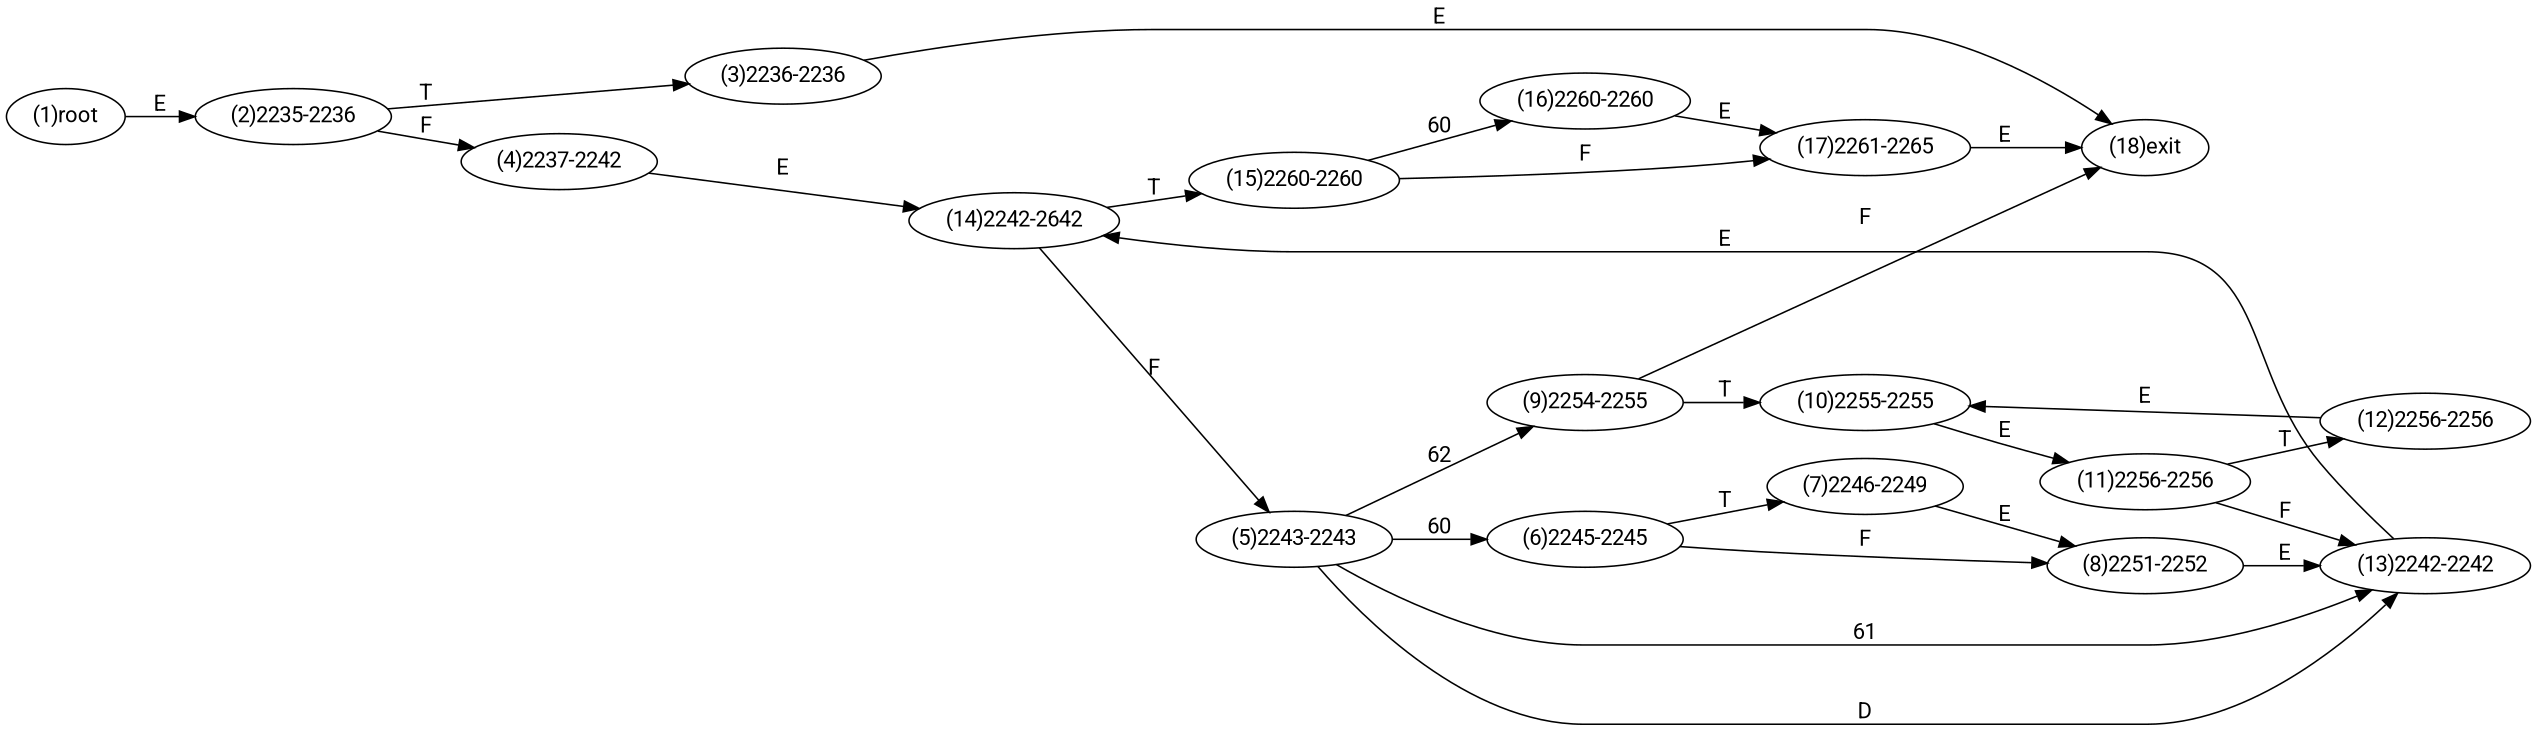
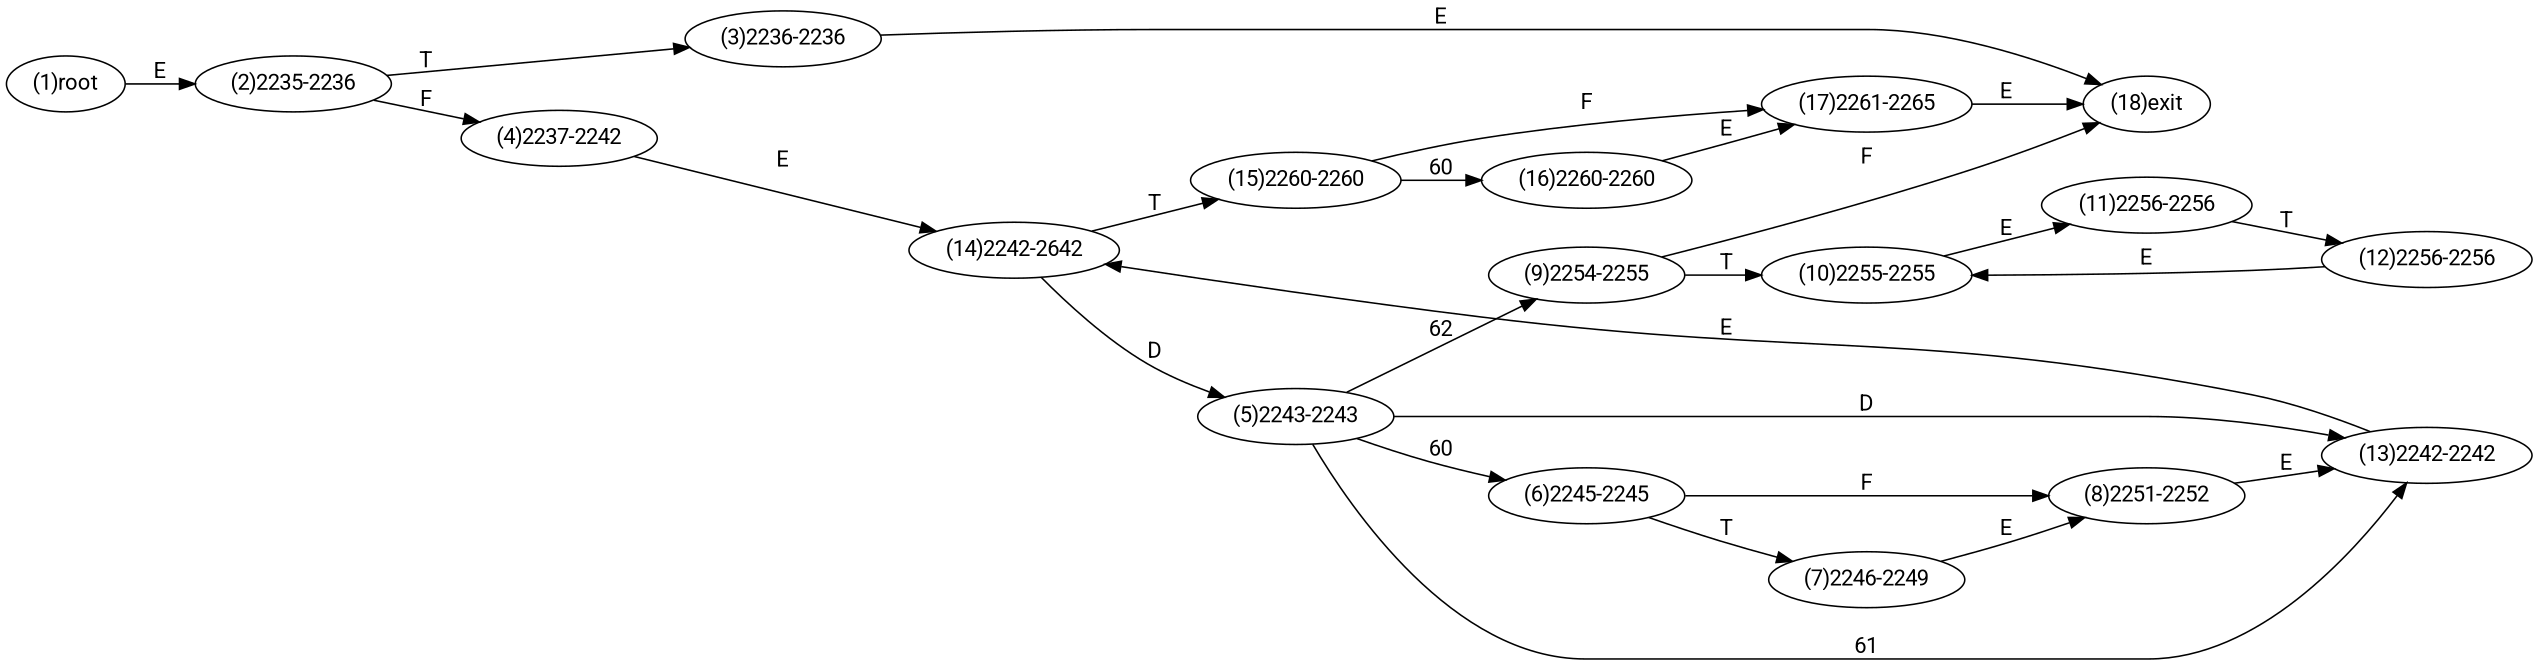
  digraph {
    fontname=Roboto
    rankdir=LR
    node [fontname=Roboto]
    edge [fontname=Roboto]
    n1 [label="(1)root"]
    n2 [label="(2)2235-2236"]
    n3 [label="(3)2236-2236"]
    n4 [label="(4)2237-2242"]
    n5 [label="(18)exit"]
    n6 [label="(14)2242-2642"]
    n7 [label="(5)2243-2243"]
    n8 [label="(15)2260-2260"]
    n9 [label="(6)2245-2245"]
    n10 [label="(9)2254-2255"]
    n11 [label="(13)2242-2242"]
    n12 [label="(7)2246-2249"]
    n13 [label="(8)2251-2252"]
    n14 [label="(10)2255-2255"]
    n15 [label="(11)2256-2256"]
    n16 [label="(12)2256-2256"]
    n17 [label="(17)2261-2265"]
    n18 [label="(16)2260-2260"]
    n1 -> n2 [label=E]
    n2 -> n3 [label=T]
    n2 -> n4 [label=F]
    n3 -> n5 [label=E]
    n4 -> n6 [label=E]
-   n6 -> n7 [label=F]
+   n6 -> n7 [label=D]
    n6 -> n8 [label=T]
    n7 -> n9 [label=60]
    n7 -> n10 [label=62]
    n7 -> n11 [label=61]
    n7 -> n11 [label=D]
    n8 -> n17 [label=F]
    n8 -> n18 [label=60]
    n9 -> n12 [label=T]
    n9 -> n13 [label=F]
    n10 -> n5 [label=F]
    n10 -> n14 [label=T]
    n11 -> n6 [label=E]
    n12 -> n13 [label=E]
    n13 -> n11 [label=E]
    n14 -> n15 [label=E]
-   n15 -> n11 [label=F]
    n15 -> n16 [label=T]
    n16 -> n14 [label=E]
    n17 -> n5 [label=E]
    n18 -> n17 [label=E]
  }
